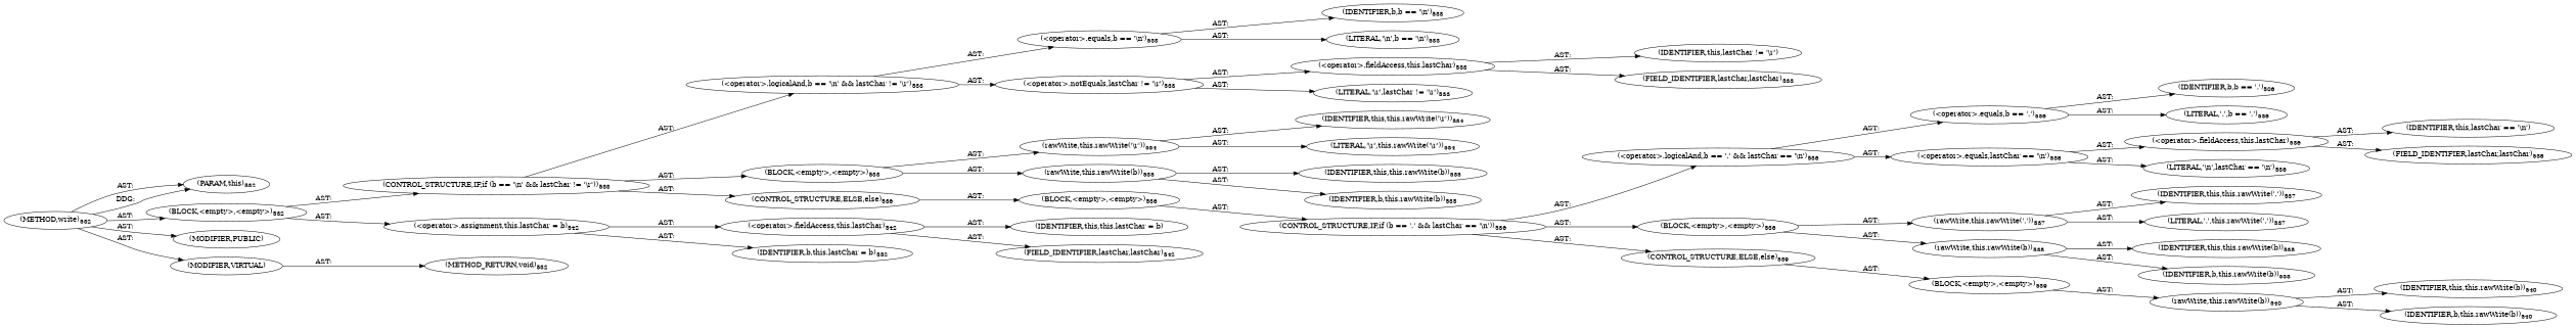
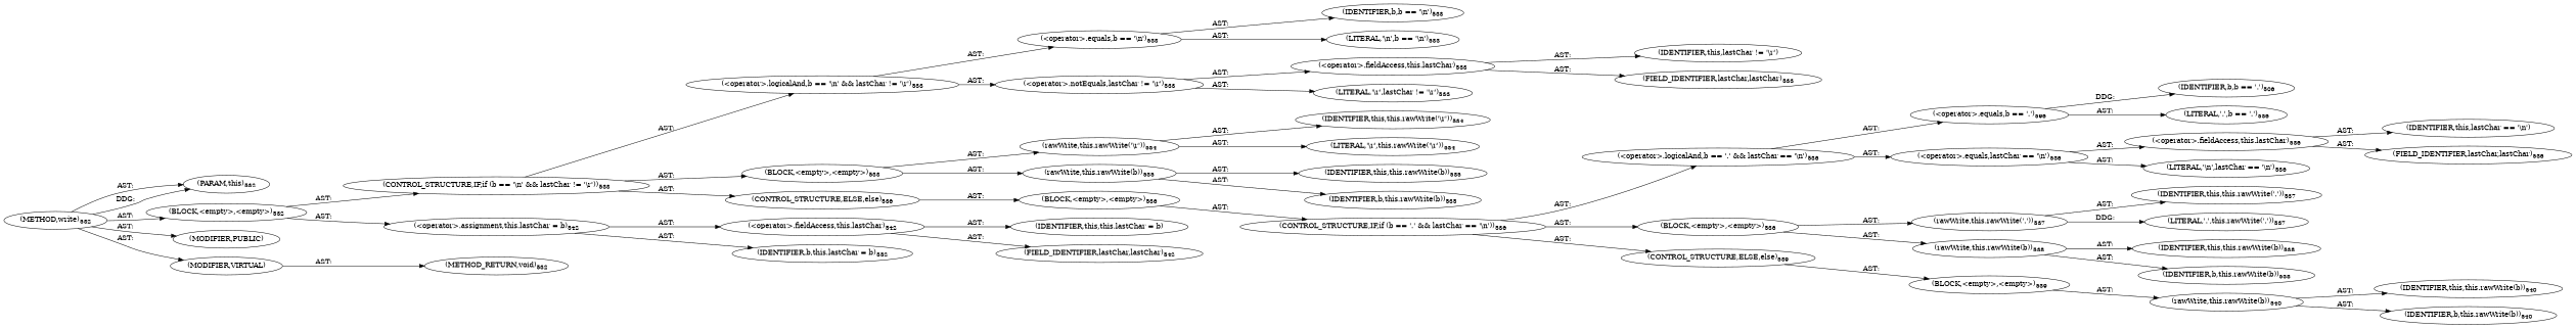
  digraph {
    rankdir=LR
    n1 [label=<(METHOD,write)<SUB>532</SUB>>]
    n2 [label=<(PARAM,this)<SUB>532</SUB>>]
    n3 [label=<(BLOCK,&lt;empty&gt;,&lt;empty&gt;)<SUB>532</SUB>>]
    n4 [label=<(MODIFIER,PUBLIC)>]
    n5 [label=<(MODIFIER,VIRTUAL)>]
    n6 [label=<(CONTROL_STRUCTURE,IF,if (b == '\n' &amp;&amp; lastChar != '\r'))<SUB>533</SUB>>]
    n7 [label=<(&lt;operator&gt;.assignment,this.lastChar = b)<SUB>542</SUB>>]
    n8 [label=<(METHOD_RETURN,void)<SUB>532</SUB>>]
    n9 [label=<(&lt;operator&gt;.logicalAnd,b == '\n' &amp;&amp; lastChar != '\r')<SUB>533</SUB>>]
    n10 [label=<(BLOCK,&lt;empty&gt;,&lt;empty&gt;)<SUB>533</SUB>>]
    n11 [label=<(CONTROL_STRUCTURE,ELSE,else)<SUB>536</SUB>>]
    n12 [label=<(&lt;operator&gt;.fieldAccess,this.lastChar)<SUB>542</SUB>>]
    n13 [label=<(IDENTIFIER,b,this.lastChar = b)<SUB>552</SUB>>]
    n14 [label=<(&lt;operator&gt;.equals,b == '\n')<SUB>533</SUB>>]
    n15 [label=<(&lt;operator&gt;.notEquals,lastChar != '\r')<SUB>533</SUB>>]
    n16 [label=<(rawWrite,this.rawWrite('\r'))<SUB>534</SUB>>]
    n17 [label=<(rawWrite,this.rawWrite(b))<SUB>535</SUB>>]
    n18 [label=<(BLOCK,&lt;empty&gt;,&lt;empty&gt;)<SUB>536</SUB>>]
    n19 [label=<(IDENTIFIER,b,b == '\n')<SUB>533</SUB>>]
    n20 [label=<(LITERAL,'\n',b == '\n')<SUB>533</SUB>>]
    n21 [label=<(&lt;operator&gt;.fieldAccess,this.lastChar)<SUB>533</SUB>>]
    n22 [label=<(LITERAL,'\r',lastChar != '\r')<SUB>533</SUB>>]
    n23 [label=<(IDENTIFIER,this,lastChar != '\r')>]
    n24 [label=<(FIELD_IDENTIFIER,lastChar,lastChar)<SUB>533</SUB>>]
    n25 [label=<(IDENTIFIER,this,this.rawWrite('\r'))<SUB>534</SUB>>]
    n26 [label=<(LITERAL,'\r',this.rawWrite('\r'))<SUB>534</SUB>>]
    n27 [label=<(IDENTIFIER,this,this.rawWrite(b))<SUB>535</SUB>>]
    n28 [label=<(IDENTIFIER,b,this.rawWrite(b))<SUB>535</SUB>>]
    n29 [label=<(CONTROL_STRUCTURE,IF,if (b == '.' &amp;&amp; lastChar == '\n'))<SUB>536</SUB>>]
    n30 [label=<(&lt;operator&gt;.logicalAnd,b == '.' &amp;&amp; lastChar == '\n')<SUB>536</SUB>>]
    n31 [label=<(BLOCK,&lt;empty&gt;,&lt;empty&gt;)<SUB>536</SUB>>]
    n32 [label=<(CONTROL_STRUCTURE,ELSE,else)<SUB>539</SUB>>]
-   n33 [label=<(&lt;operator&gt;.equals,b == '.')<SUB>536</SUB>>]
+   n33 [label=<(&lt;operator&gt;.equals,b == '.')<SUB>596</SUB>>]
    n34 [label=<(&lt;operator&gt;.equals,lastChar == '\n')<SUB>536</SUB>>]
    n35 [label=<(rawWrite,this.rawWrite('.'))<SUB>537</SUB>>]
    n36 [label=<(rawWrite,this.rawWrite(b))<SUB>538</SUB>>]
    n37 [label=<(BLOCK,&lt;empty&gt;,&lt;empty&gt;)<SUB>539</SUB>>]
    n38 [label=<(IDENTIFIER,b,b == '.')<SUB>506</SUB>>]
    n39 [label=<(LITERAL,'.',b == '.')<SUB>536</SUB>>]
    n40 [label=<(&lt;operator&gt;.fieldAccess,this.lastChar)<SUB>536</SUB>>]
    n41 [label=<(LITERAL,'\n',lastChar == '\n')<SUB>536</SUB>>]
    n42 [label=<(IDENTIFIER,this,lastChar == '\n')>]
    n43 [label=<(FIELD_IDENTIFIER,lastChar,lastChar)<SUB>536</SUB>>]
    n44 [label=<(IDENTIFIER,this,this.rawWrite('.'))<SUB>537</SUB>>]
    n45 [label=<(LITERAL,'.',this.rawWrite('.'))<SUB>537</SUB>>]
    n46 [label=<(IDENTIFIER,this,this.rawWrite(b))<SUB>538</SUB>>]
    n47 [label=<(IDENTIFIER,b,this.rawWrite(b))<SUB>538</SUB>>]
    n48 [label=<(rawWrite,this.rawWrite(b))<SUB>540</SUB>>]
    n49 [label=<(IDENTIFIER,this,this.rawWrite(b))<SUB>540</SUB>>]
    n50 [label=<(IDENTIFIER,b,this.rawWrite(b))<SUB>540</SUB>>]
    n51 [label=<(IDENTIFIER,this,this.lastChar = b)>]
    n52 [label=<(FIELD_IDENTIFIER,lastChar,lastChar)<SUB>542</SUB>>]
    n1 -> n2 [label="AST: "]
    n1 -> n2 [label="DDG: "]
    n1 -> n3 [label="AST: "]
    n1 -> n4 [label="AST: "]
    n1 -> n5 [label="AST: "]
    n3 -> n6 [label="AST: "]
    n3 -> n7 [label="AST: "]
    n5 -> n8 [label="AST: "]
    n6 -> n9 [label="AST: "]
    n6 -> n10 [label="AST: "]
    n6 -> n11 [label="AST: "]
    n7 -> n12 [label="AST: "]
    n7 -> n13 [label="AST: "]
    n9 -> n14 [label="AST: "]
    n9 -> n15 [label="AST: "]
    n10 -> n16 [label="AST: "]
    n10 -> n17 [label="AST: "]
    n11 -> n18 [label="AST: "]
    n12 -> n51 [label="AST: "]
    n12 -> n52 [label="AST: "]
    n14 -> n19 [label="AST: "]
    n14 -> n20 [label="AST: "]
    n15 -> n21 [label="AST: "]
    n15 -> n22 [label="AST: "]
    n16 -> n25 [label="AST: "]
    n16 -> n26 [label="AST: "]
    n17 -> n27 [label="AST: "]
    n17 -> n28 [label="AST: "]
    n18 -> n29 [label="AST: "]
    n21 -> n23 [label="AST: "]
    n21 -> n24 [label="AST: "]
    n29 -> n30 [label="AST: "]
    n29 -> n31 [label="AST: "]
    n29 -> n32 [label="AST: "]
    n30 -> n33 [label="AST: "]
    n30 -> n34 [label="AST: "]
    n31 -> n35 [label="AST: "]
    n31 -> n36 [label="AST: "]
    n32 -> n37 [label="AST: "]
-   n33 -> n38 [label="AST: "]
+   n33 -> n38 [label="DDG: "]
    n33 -> n39 [label="AST: "]
    n34 -> n40 [label="AST: "]
    n34 -> n41 [label="AST: "]
    n35 -> n44 [label="AST: "]
-   n35 -> n45 [label="AST: "]
+   n35 -> n45 [label="DDG: "]
    n36 -> n46 [label="AST: "]
    n36 -> n47 [label="AST: "]
    n37 -> n48 [label="AST: "]
    n40 -> n42 [label="AST: "]
    n40 -> n43 [label="AST: "]
    n48 -> n49 [label="AST: "]
    n48 -> n50 [label="AST: "]
  }
